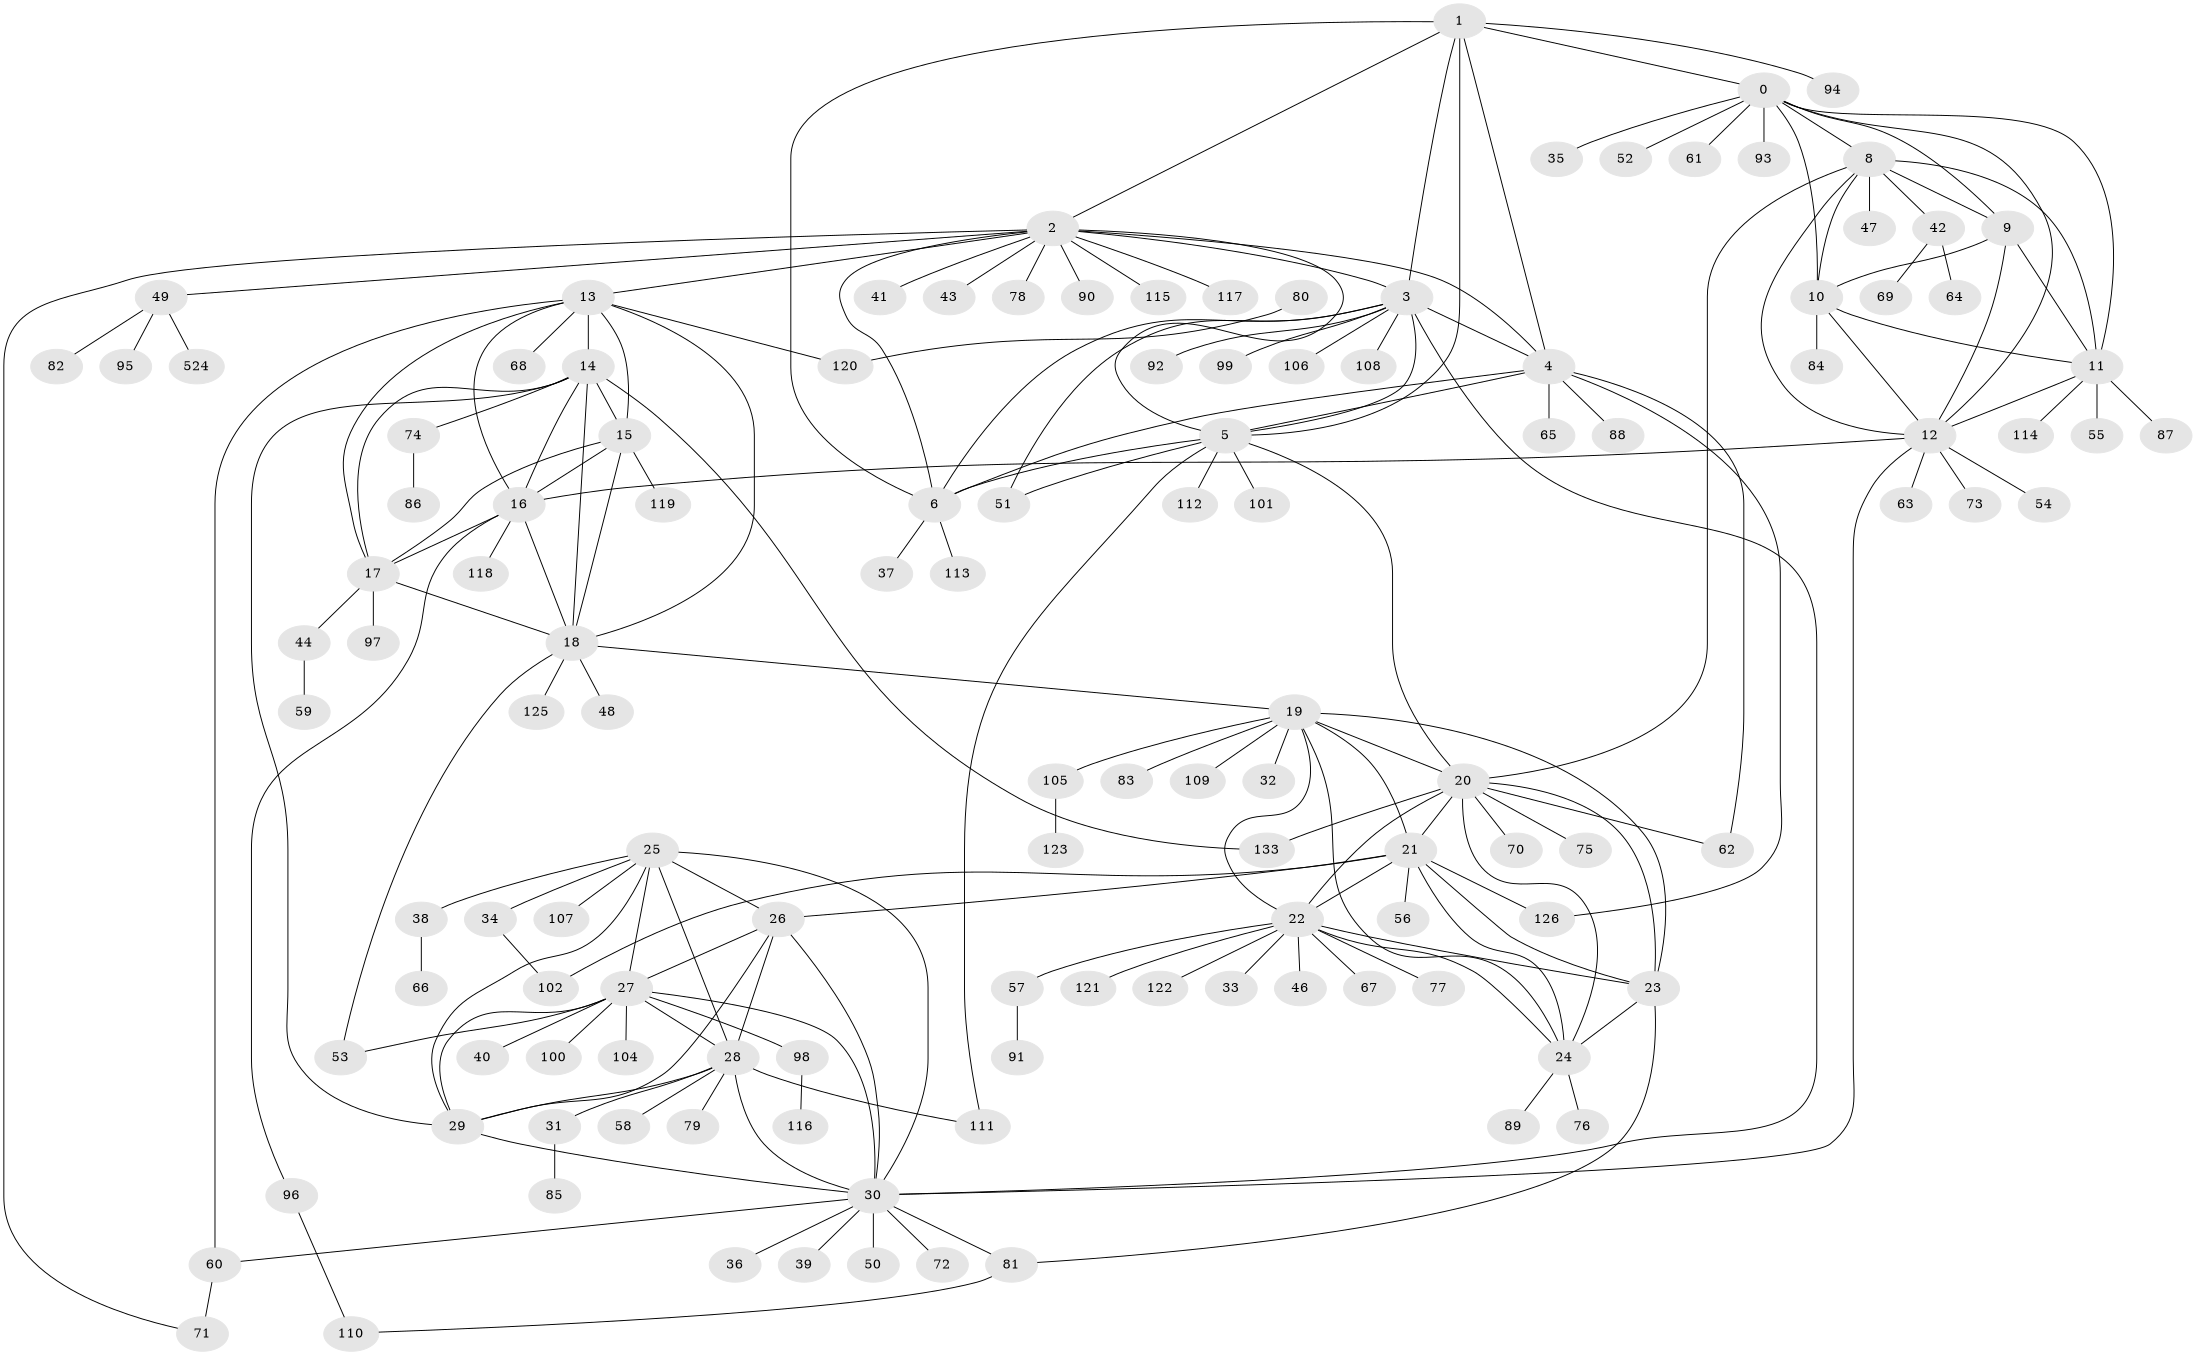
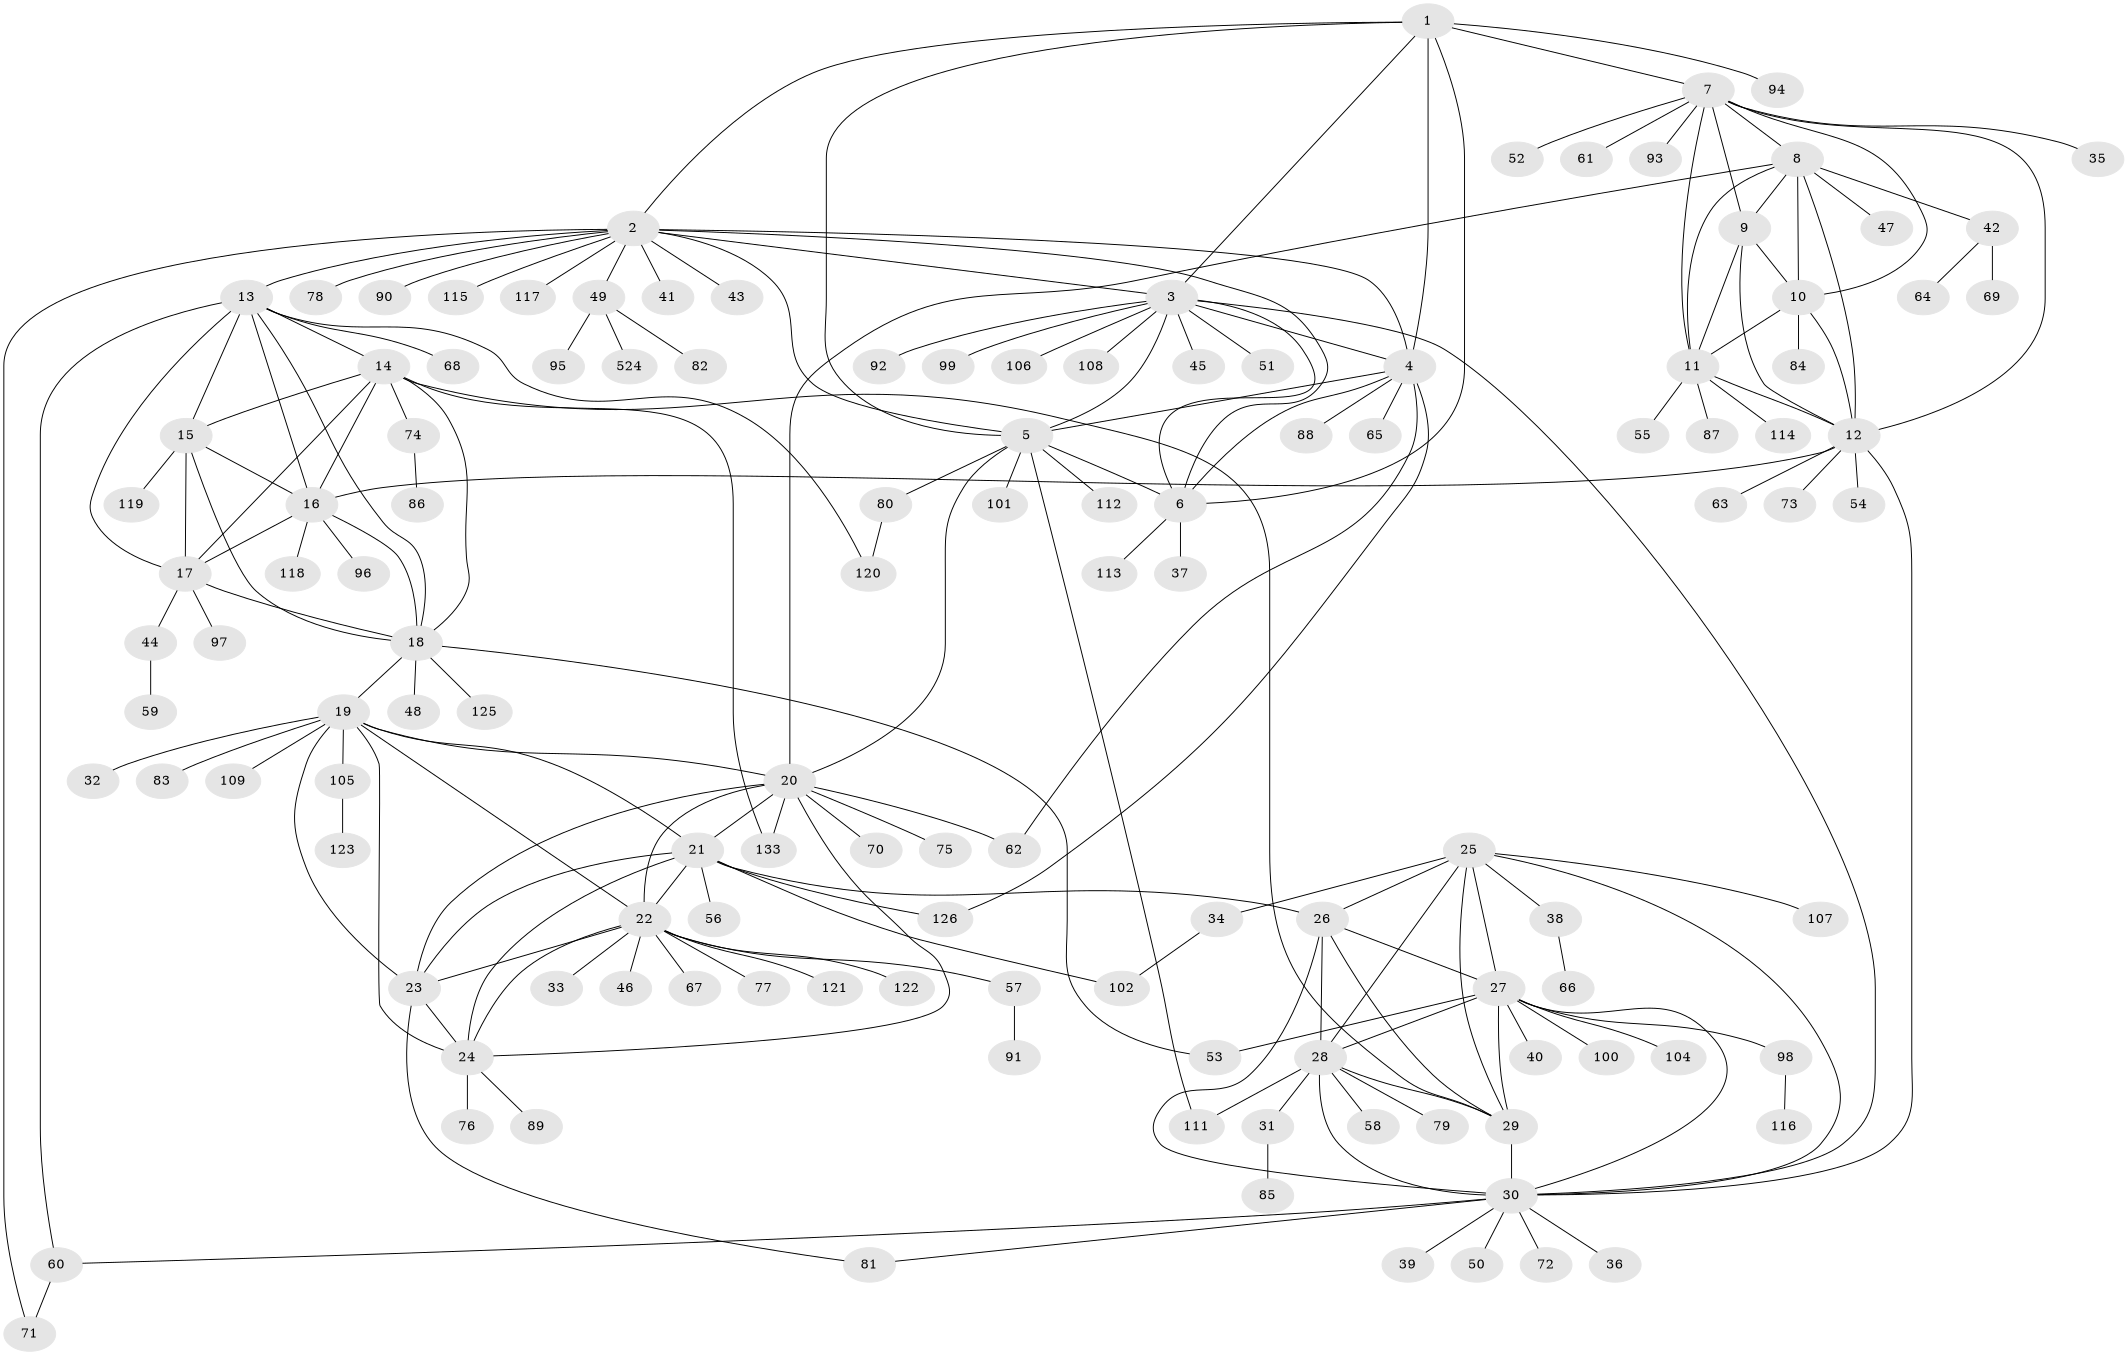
  graph {
    node [color=gray90 style=filled]
    1
    2
    3
    4
    5
    6
-   7 [label=0]
+   7
    94
    13
    41
    43
    49
    71
    78
    90
    115
    117
    30
+   45
    51
    92
    99
    106
    108
    62
    65
    88
    126
    20
    80
    101
    111
    112
    37
    113
    8
    9
    10
    11
    12
    35
    52
    61
    93
    16
    14
    15
    17
    18
    60
    68
    120
    82
    95
    n55 [label=524]
    81
    36
    39
    50
    72
    n61 [label=133]
    21
    22
    23
    24
    70
    75
    42
    47
    84
    55
    87
    114
    54
    63
    73
    64
    69
    96
    118
    29
    74
    119
    44
    97
    19
    48
    53
    125
    86
-   110
    59
    32
    83
    105
    109
    26
    56
    102
    33
    46
    57
    67
    77
    121
    122
    76
    89
    123
    27
    28
    91
    25
    34
    38
    107
    40
    98
    100
    104
    31
    58
    79
    66
    116
    85
    1 -- 2
    1 -- 3
    1 -- 4
    1 -- 5
    1 -- 6
    1 -- 7
    1 -- 94
    2 -- 3
    2 -- 4
    2 -- 5
    2 -- 6
    2 -- 13
    2 -- 41
    2 -- 43
    2 -- 49
    2 -- 71
    2 -- 78
    2 -- 90
    2 -- 115
    2 -- 117
    3 -- 4
    3 -- 5
    3 -- 6
    3 -- 30
+   3 -- 45
    3 -- 51
    3 -- 92
    3 -- 99
    3 -- 106
    3 -- 108
    4 -- 5
    4 -- 6
    4 -- 62
    4 -- 65
    4 -- 88
    4 -- 126
    5 -- 6
    5 -- 20
-   5 -- 51
+   5 -- 80
    5 -- 101
    5 -- 111
    5 -- 112
    6 -- 37
    6 -- 113
    7 -- 8
    7 -- 9
    7 -- 10
    7 -- 11
    7 -- 12
    7 -- 35
    7 -- 52
    7 -- 61
    7 -- 93
    13 -- 16
    13 -- 14
    13 -- 15
    13 -- 17
    13 -- 18
    13 -- 60
    13 -- 68
    13 -- 120
    49 -- 82
    49 -- 95
    49 -- n55
    30 -- 60
    30 -- 81
    30 -- 36
    30 -- 39
    30 -- 50
    30 -- 72
    20 -- 62
    20 -- n61
    20 -- 21
    20 -- 22
    20 -- 23
    20 -- 24
    20 -- 70
    20 -- 75
    80 -- 120
    8 -- 20
    8 -- 9
    8 -- 10
    8 -- 11
    8 -- 12
    8 -- 42
    8 -- 47
    9 -- 10
    9 -- 11
    9 -- 12
    10 -- 11
    10 -- 12
    10 -- 84
    11 -- 12
    11 -- 55
    11 -- 87
    11 -- 114
    12 -- 30
    12 -- 16
    12 -- 54
    12 -- 63
    12 -- 73
    16 -- 17
    16 -- 18
    16 -- 96
    16 -- 118
    14 -- 16
    14 -- 15
    14 -- 17
    14 -- 18
    14 -- n61
    14 -- 29
    14 -- 74
    15 -- 16
    15 -- 17
    15 -- 18
    15 -- 119
    17 -- 18
    17 -- 44
    17 -- 97
    18 -- 19
    18 -- 48
    18 -- 53
    18 -- 125
    60 -- 71
-   81 -- 110
    21 -- 126
    21 -- 22
    21 -- 23
    21 -- 24
    21 -- 26
    21 -- 56
    21 -- 102
    22 -- 23
    22 -- 24
    22 -- 33
    22 -- 46
    22 -- 57
    22 -- 67
    22 -- 77
    22 -- 121
    22 -- 122
    23 -- 81
    23 -- 24
    24 -- 76
    24 -- 89
    42 -- 64
    42 -- 69
-   96 -- 110
    29 -- 30
    74 -- 86
    44 -- 59
    19 -- 20
    19 -- 21
    19 -- 22
    19 -- 23
    19 -- 24
    19 -- 32
    19 -- 83
    19 -- 105
    19 -- 109
    105 -- 123
    26 -- 30
    26 -- 29
    26 -- 27
    26 -- 28
    57 -- 91
    27 -- 30
    27 -- 29
    27 -- 53
    27 -- 28
    27 -- 40
    27 -- 98
    27 -- 100
    27 -- 104
    28 -- 30
    28 -- 111
    28 -- 29
    28 -- 31
    28 -- 58
    28 -- 79
    25 -- 30
    25 -- 29
    25 -- 26
    25 -- 27
    25 -- 28
    25 -- 34
    25 -- 38
    25 -- 107
    34 -- 102
    38 -- 66
    98 -- 116
    31 -- 85
  }
